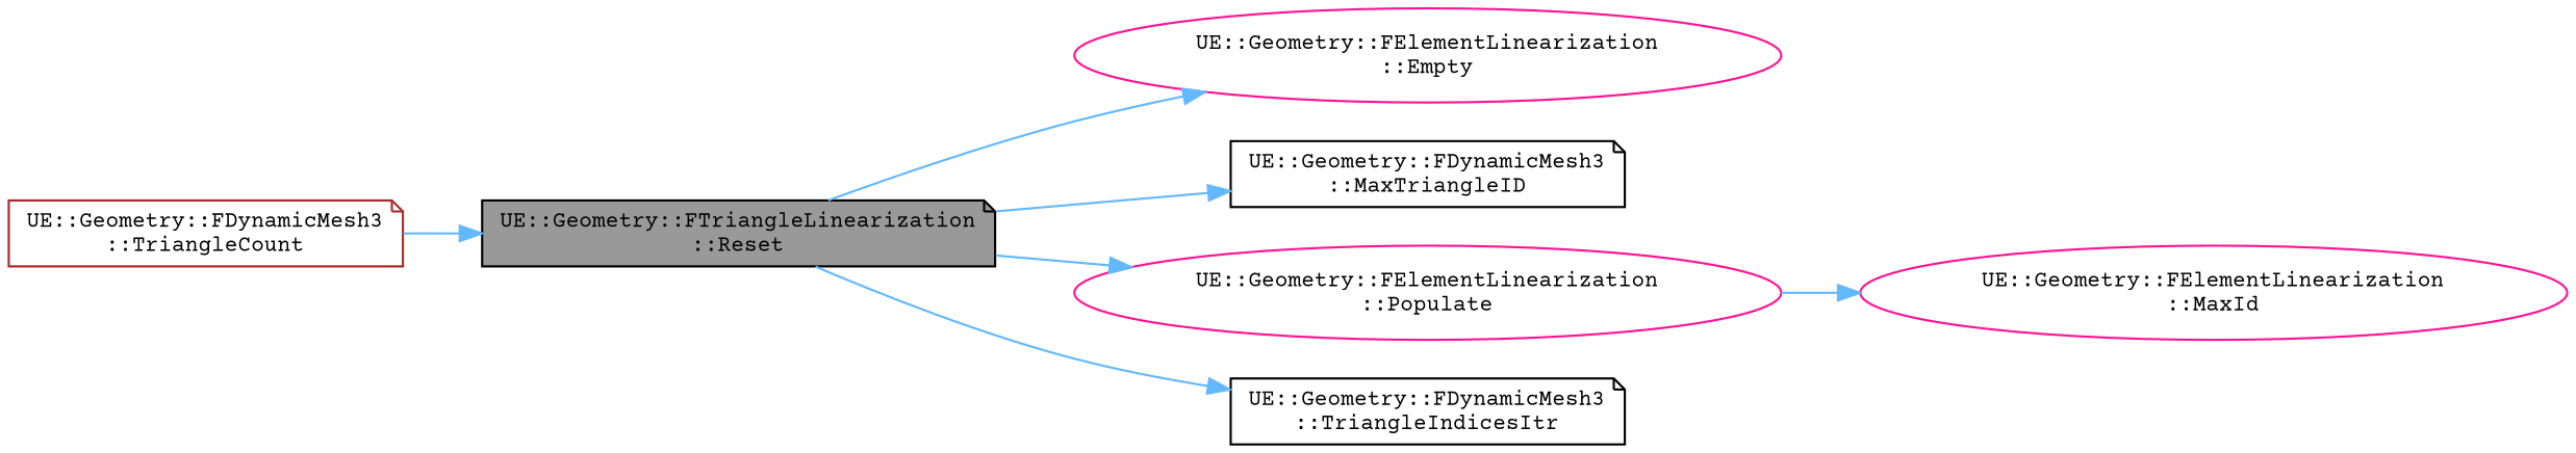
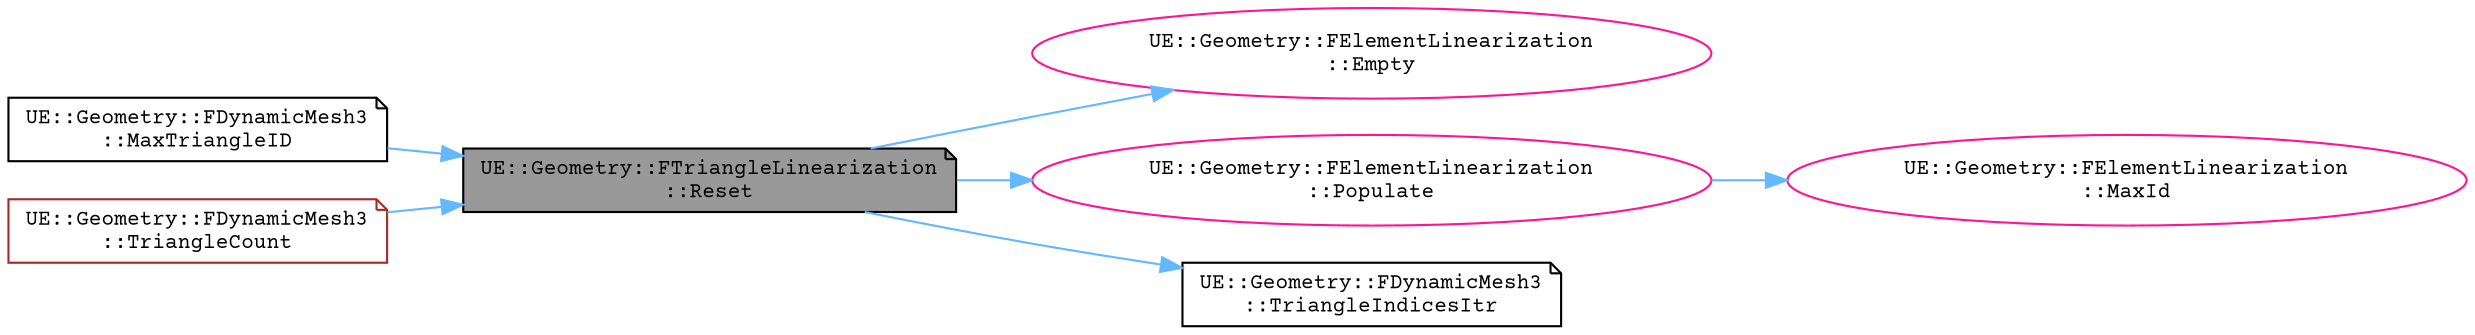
  digraph {
    fontname="Courier Prime"
    rankdir=LR
    node [color=black fillcolor=white fontname="Courier Prime" fontsize=10 shape=note style=filled]
    edge [color=steelblue1 fontname="Courier Prime" fontsize=10 labelfontname=Helvetica labelfontsize=10 style=solid]
    n1 [fillcolor=grey60 fontcolor=black height=0.2 label="UE::Geometry::FTriangleLinearization\l::Reset" width=0.4]
    n2 [color=deeppink height=0.2 label="UE::Geometry::FElementLinearization\l::Empty" shape=ellipse width=0.4]
    n3 [height=0.2 label="UE::Geometry::FDynamicMesh3\l::MaxTriangleID" width=0.4]
    n4 [color=deeppink height=0.2 label="UE::Geometry::FElementLinearization\l::Populate" shape=ellipse width=0.4]
    n5 [height=0.2 label="UE::Geometry::FDynamicMesh3\l::TriangleIndicesItr" width=0.4]
    n6 [color=deeppink height=0.2 label="UE::Geometry::FElementLinearization\l::MaxId" shape=ellipse width=0.4]
    n7 [color=brown height=0.2 label="UE::Geometry::FDynamicMesh3\l::TriangleCount" width=0.4]
    n1 -> n2
-   n1 -> n3
+   n3 -> n1
    n1 -> n4
    n1 -> n5
    n4 -> n6
    n7 -> n1
  }
